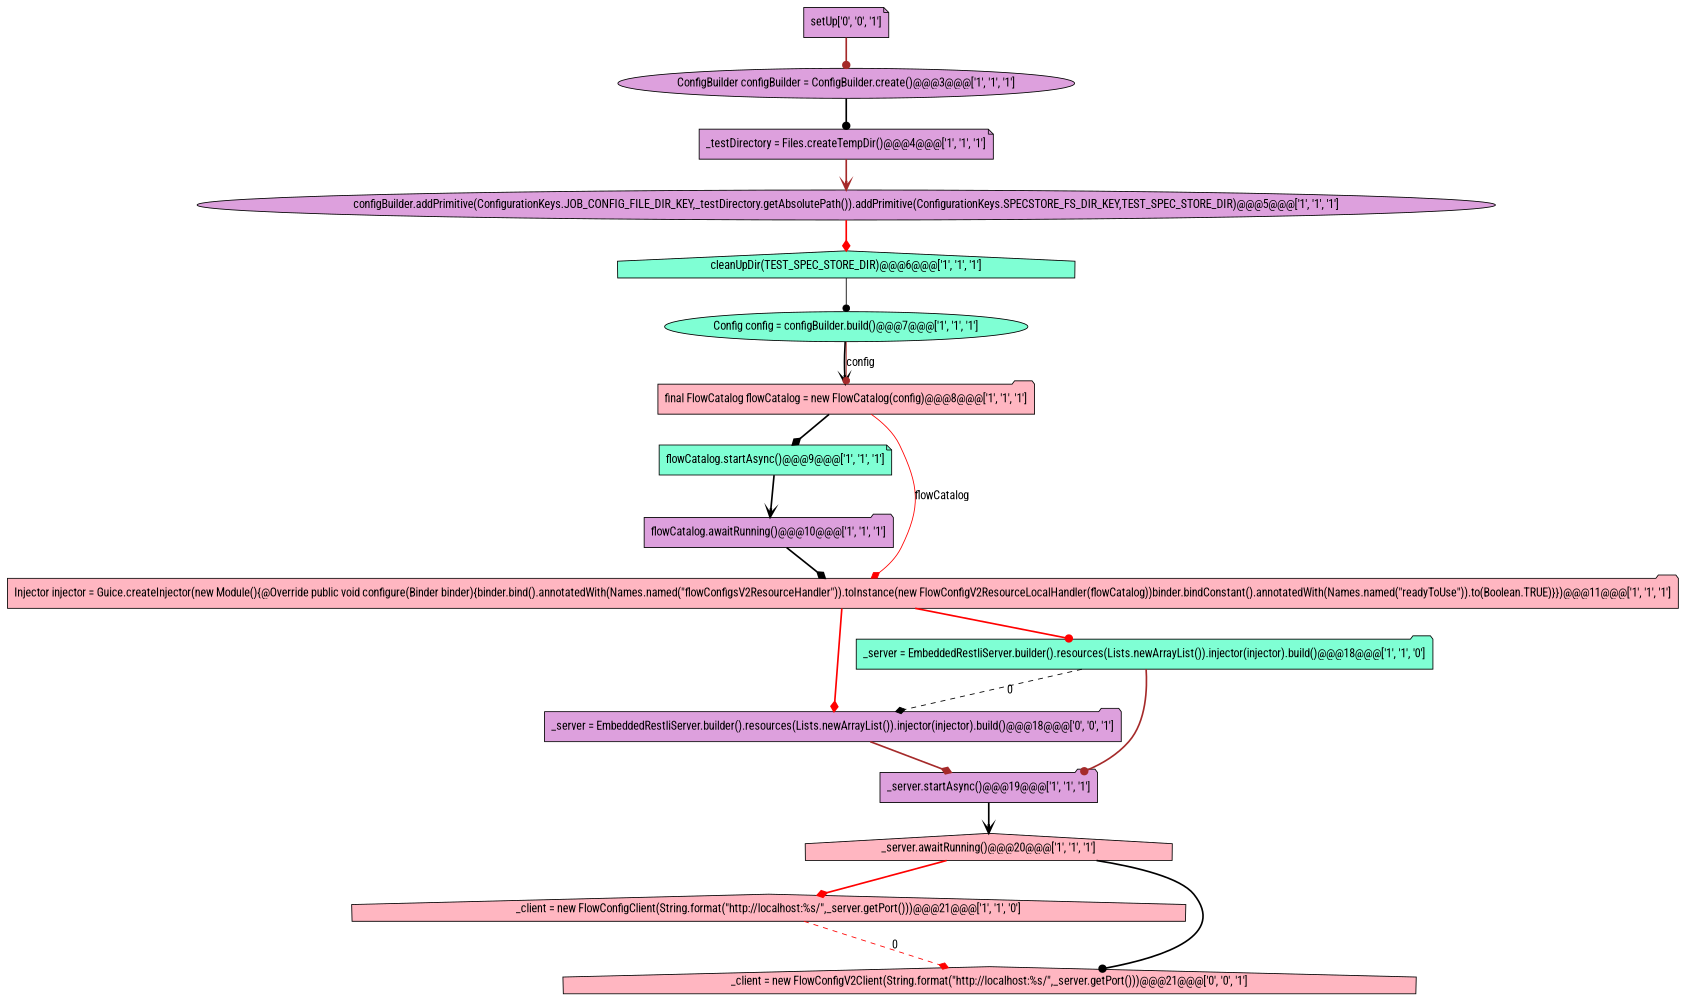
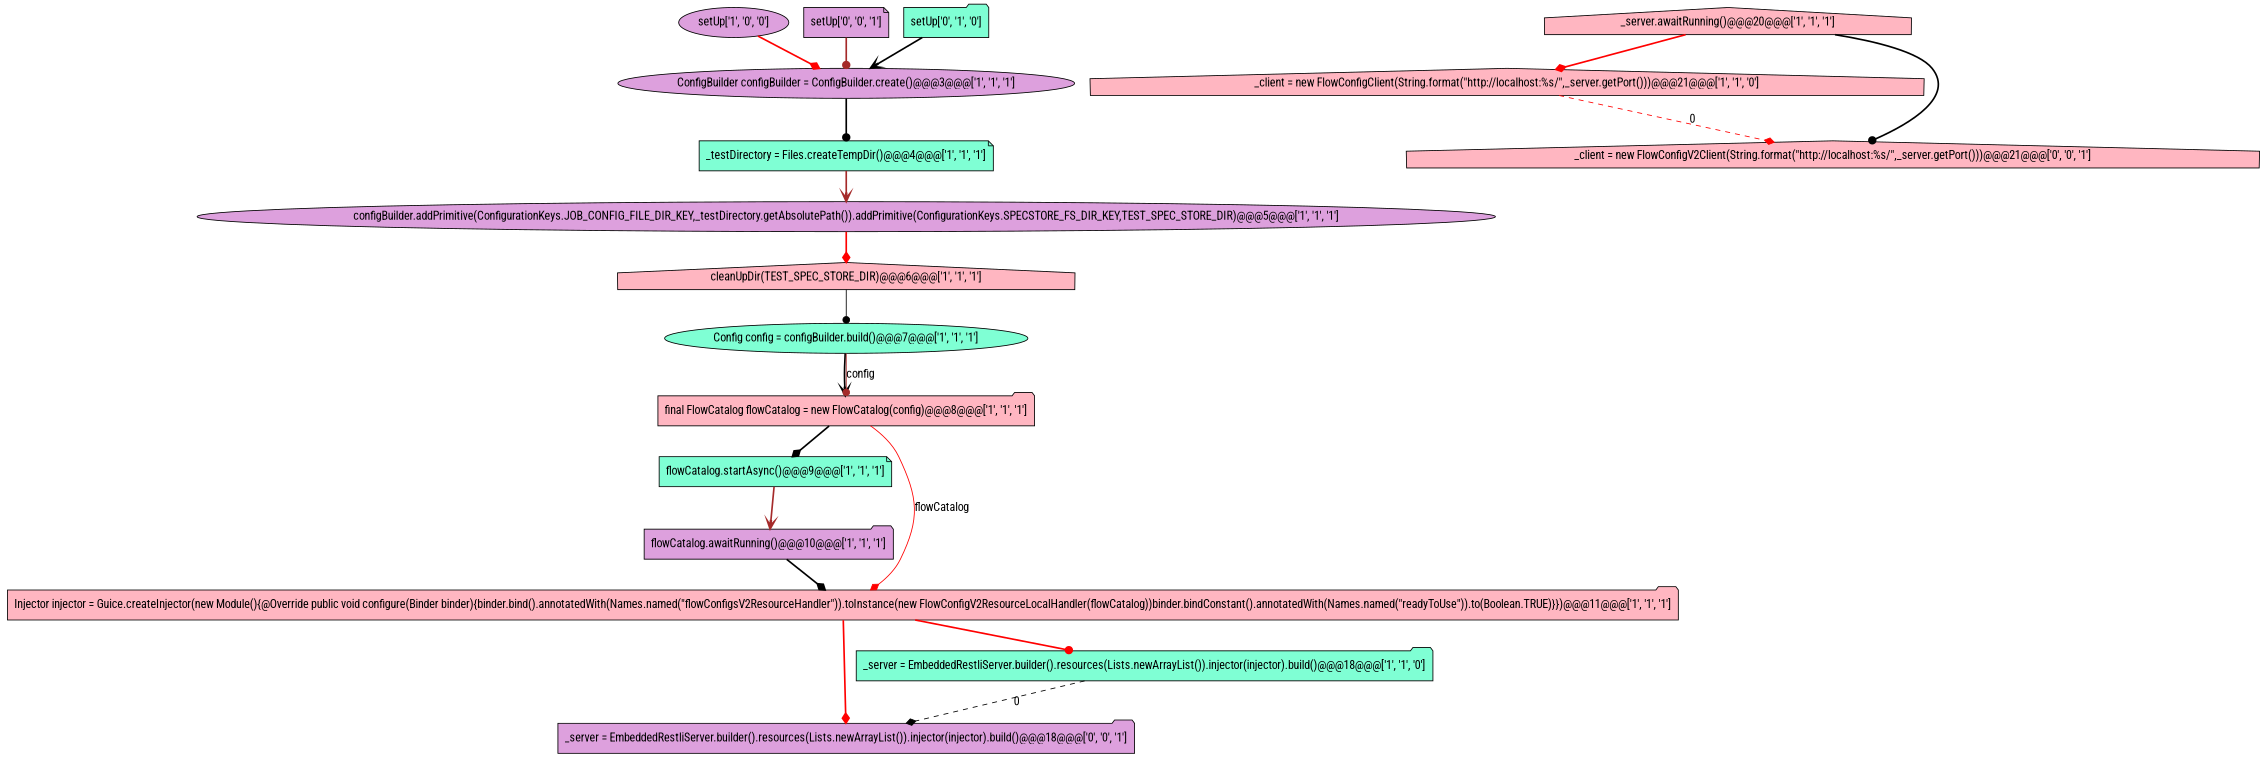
  digraph {
    fontname="Roboto Condensed"
    node [fillcolor=plum fontname="Roboto Condensed" shape=folder style=filled]
    edge [arrowhead=diamond color=black fontname="Roboto Condensed" style=bold]
-   n1 [fillcolor=aquamarine label="cleanUpDir(TEST_SPEC_STORE_DIR)@@@6@@@['1', '1', '1']" shape=house]
+   n1 [fillcolor=lightpink label="cleanUpDir(TEST_SPEC_STORE_DIR)@@@6@@@['1', '1', '1']" shape=house]
    n2 [fillcolor=aquamarine label="Config config = configBuilder.build()@@@7@@@['1', '1', '1']" shape=ellipse]
    n3 [fillcolor=lightpink label="final FlowCatalog flowCatalog = new FlowCatalog(config)@@@8@@@['1', '1', '1']"]
    n4 [label="_server = EmbeddedRestliServer.builder().resources(Lists.newArrayList()).injector(injector).build()@@@18@@@['0', '0', '1']"]
-   n5 [label="_server.startAsync()@@@19@@@['1', '1', '1']"]
    n6 [fillcolor=lightpink label="_server.awaitRunning()@@@20@@@['1', '1', '1']" shape=house]
-   n7 [label="_testDirectory = Files.createTempDir()@@@4@@@['1', '1', '1']" shape=note]
+   n7 [fillcolor=aquamarine label="_testDirectory = Files.createTempDir()@@@4@@@['1', '1', '1']" shape=note]
    n8 [label="configBuilder.addPrimitive(ConfigurationKeys.JOB_CONFIG_FILE_DIR_KEY,_testDirectory.getAbsolutePath()).addPrimitive(ConfigurationKeys.SPECSTORE_FS_DIR_KEY,TEST_SPEC_STORE_DIR)@@@5@@@['1', '1', '1']" shape=ellipse]
+   n9 [label="setUp['1', '0', '0']" shape=ellipse]
    n10 [label="ConfigBuilder configBuilder = ConfigBuilder.create()@@@3@@@['1', '1', '1']" shape=ellipse]
    n11 [fillcolor=aquamarine label="flowCatalog.startAsync()@@@9@@@['1', '1', '1']" shape=note]
    n12 [label="flowCatalog.awaitRunning()@@@10@@@['1', '1', '1']"]
    n13 [fillcolor=lightpink label="Injector injector = Guice.createInjector(new Module(){@Override public void configure(Binder binder){binder.bind().annotatedWith(Names.named(\"flowConfigsV2ResourceHandler\")).toInstance(new FlowConfigV2ResourceLocalHandler(flowCatalog))binder.bindConstant().annotatedWith(Names.named(\"readyToUse\")).to(Boolean.TRUE)}})@@@11@@@['1', '1', '1']"]
    n14 [label="setUp['0', '0', '1']" shape=note]
    n15 [fillcolor=lightpink label="_client = new FlowConfigClient(String.format(\"http://localhost:%s/\",_server.getPort()))@@@21@@@['1', '1', '0']" shape=house]
    n16 [fillcolor=lightpink label="_client = new FlowConfigV2Client(String.format(\"http://localhost:%s/\",_server.getPort()))@@@21@@@['0', '0', '1']" shape=house]
    n17 [fillcolor=aquamarine label="_server = EmbeddedRestliServer.builder().resources(Lists.newArrayList()).injector(injector).build()@@@18@@@['1', '1', '0']"]
+   n18 [fillcolor=aquamarine label="setUp['0', '1', '0']"]
    n1 -> n2 [arrowhead=dot style=solid]
    n2 -> n3 [arrowhead=vee]
    n2 -> n3 [arrowhead=dot color=brown label=config style=solid]
    n3 -> n11
    n3 -> n13 [color=red label=flowCatalog style=solid]
-   n4 -> n5 [color=brown]
-   n5 -> n6 [arrowhead=vee]
    n6 -> n15 [color=red]
    n6 -> n16 [arrowhead=dot]
    n7 -> n8 [arrowhead=vee color=brown]
    n8 -> n1 [color=red]
+   n9 -> n10 [color=red]
    n10 -> n7 [arrowhead=dot]
-   n11 -> n12 [arrowhead=vee]
+   n11 -> n12 [arrowhead=vee color=brown]
    n12 -> n13
    n13 -> n4 [color=red]
    n13 -> n17 [arrowhead=dot color=red]
    n14 -> n10 [arrowhead=dot color=brown]
    n15 -> n16 [color=red label=0 style=dashed]
    n17 -> n4 [label=0 style=dashed]
-   n17 -> n5 [arrowhead=dot color=brown]
+   n18 -> n10 [arrowhead=vee]
  }
